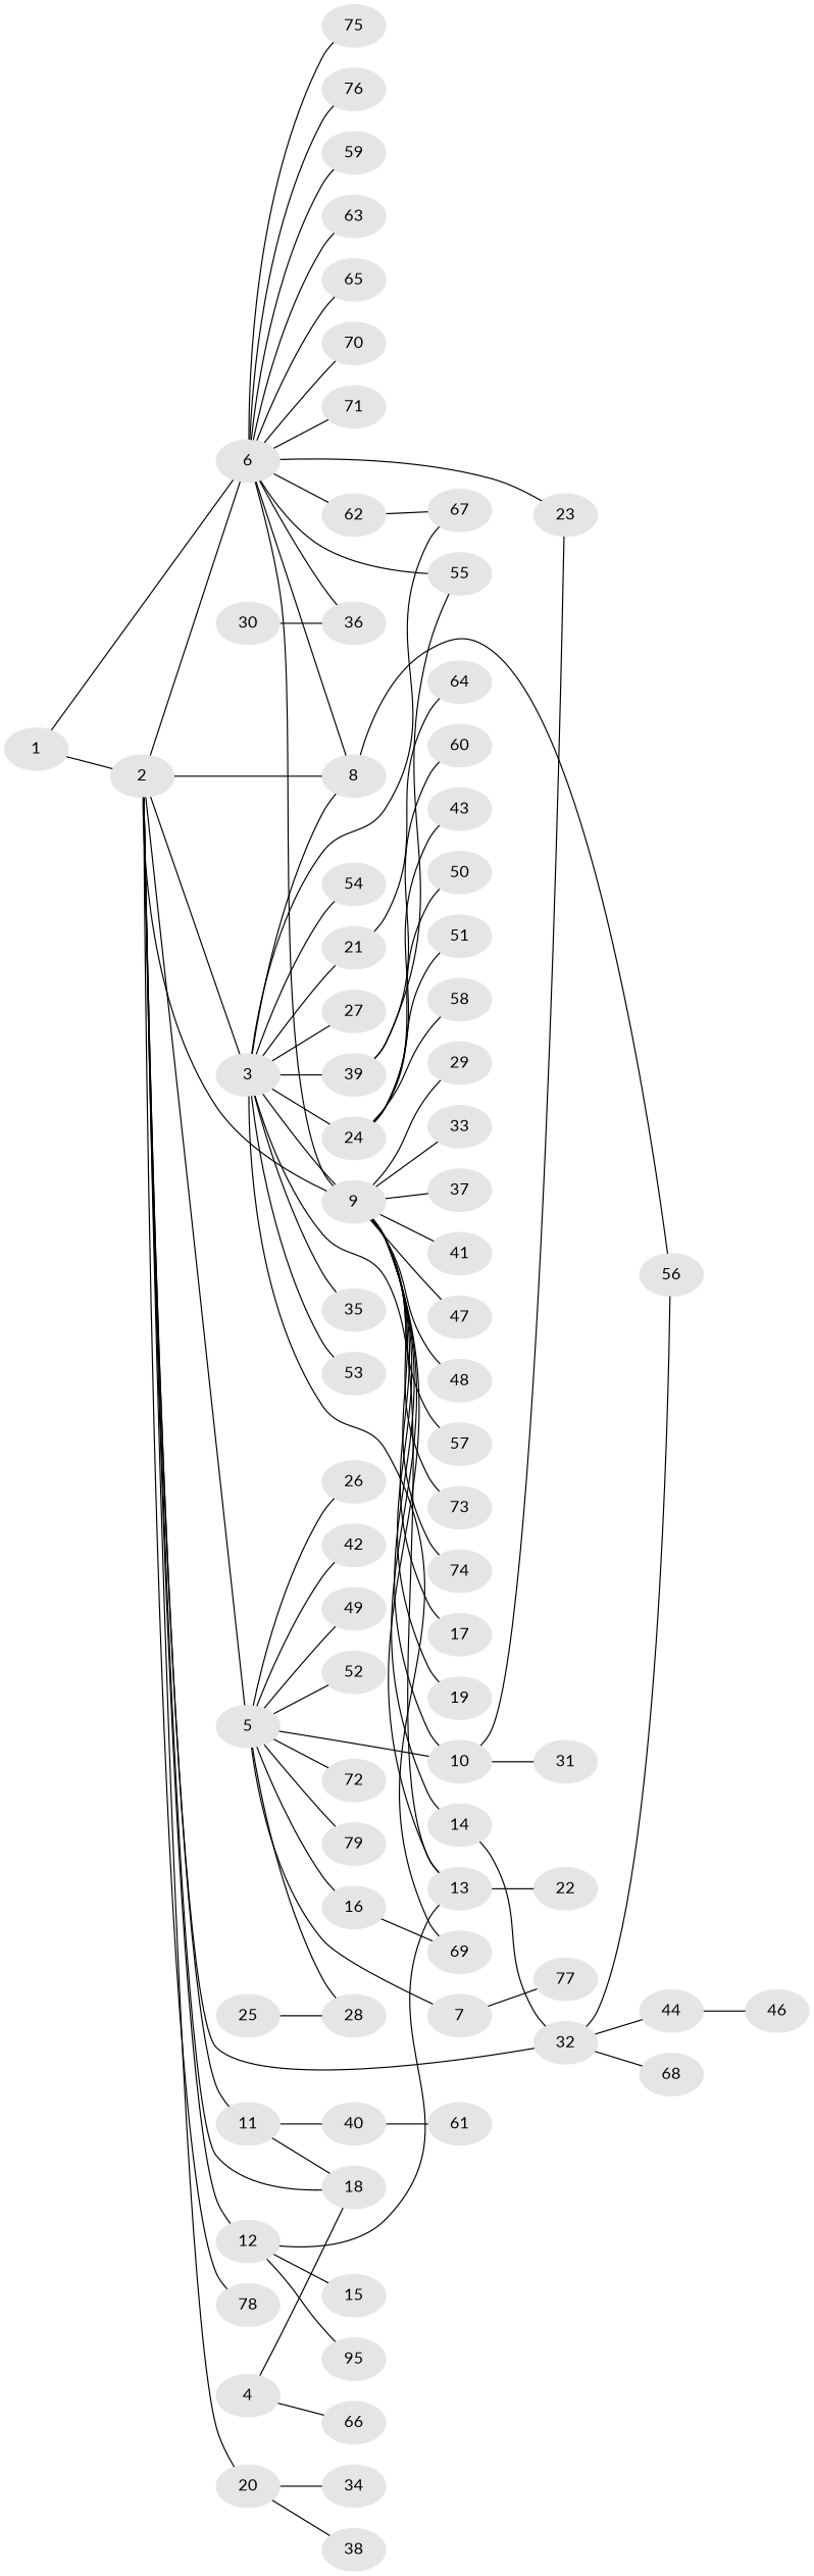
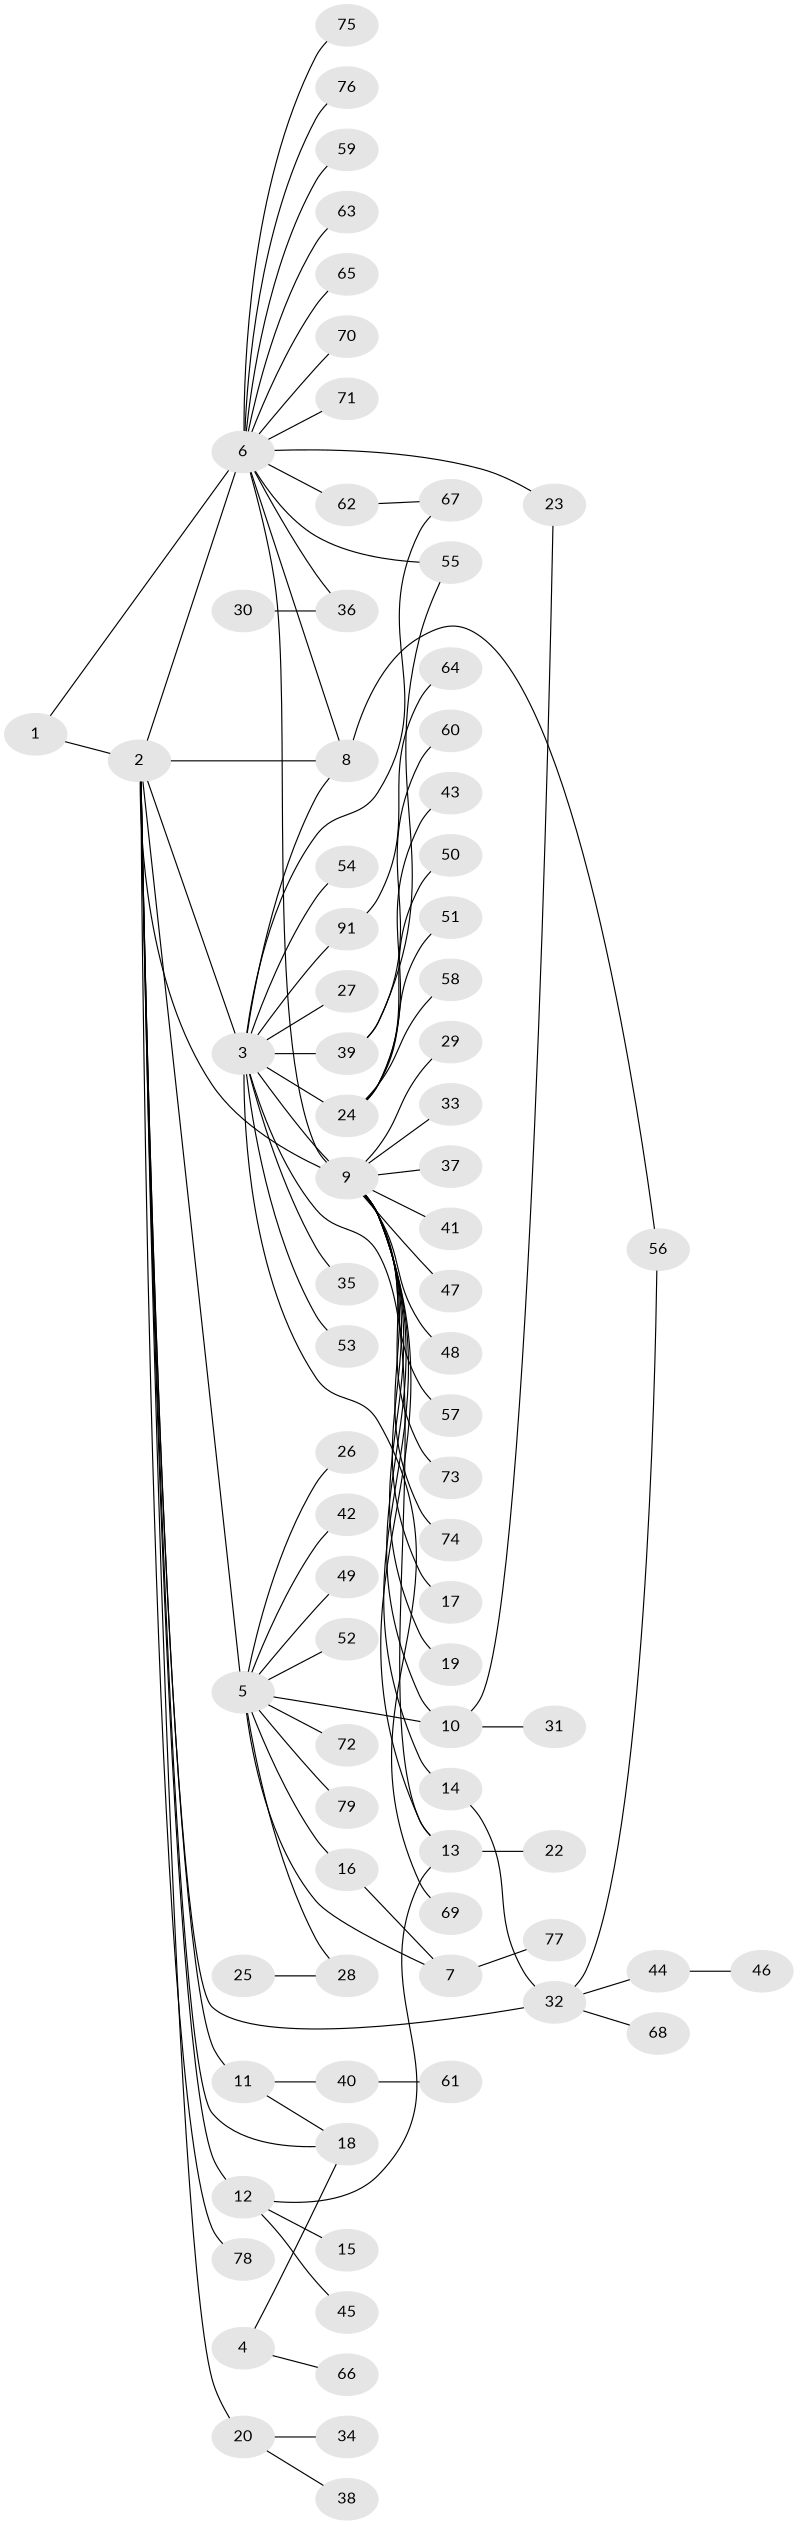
  graph {
    fontname=Lato
    rankdir=LR
    node [color=gray90 fontname=Lato style=filled]
    edge [fontname=Lato weight=1.0]
    1
    2
    6
    3
    5
    8
    9
    11
    12
    18
    20
    32
    78
    23
    36
    55
    59
    62
    63
    65
    70
    71
    75
    76
    13
-   21
+   21 [label=91]
    24
    27
    35
    39
    53
    54
    67
    69
    4
    66
    7
    10
    16
    26
    28
    42
    49
    52
    72
    79
    56
    14
    17
    19
    29
    33
    37
    41
    47
    48
    57
    73
    74
    40
    15
-   45 [label=95]
+   45
    34
    38
    25
    44
    68
    22
    64
    43
    50
    51
    58
    60
    77
    31
    30
    61
    46
    1 -- 2
    1 -- 6
    2 -- 6
    2 -- 3
    2 -- 5
    2 -- 8 [weight=13.0]
    2 -- 9
    2 -- 11
    2 -- 12
    2 -- 18
    2 -- 20
    2 -- 32
    2 -- 78
    6 -- 8
    6 -- 9
    6 -- 23
    6 -- 36
    6 -- 55
    6 -- 59
    6 -- 62
    6 -- 63
    6 -- 65
    6 -- 70
    6 -- 71
    6 -- 75
    6 -- 76
    3 -- 8
    3 -- 9
    3 -- 13
    3 -- 21
    3 -- 24
    3 -- 27
    3 -- 35
    3 -- 39
    3 -- 53
    3 -- 54
    3 -- 67
    3 -- 69
    5 -- 7
    5 -- 10
    5 -- 16
    5 -- 26
    5 -- 28
    5 -- 42
    5 -- 49
    5 -- 52
    5 -- 72
    5 -- 79
    8 -- 56
    9 -- 13
    9 -- 10
    9 -- 14
    9 -- 17
    9 -- 19
    9 -- 29
    9 -- 33
    9 -- 37
    9 -- 41
    9 -- 47
    9 -- 48
    9 -- 57
    9 -- 73
    9 -- 74
    11 -- 18
    11 -- 40
    12 -- 13
    12 -- 15
    12 -- 45
    20 -- 34
    20 -- 38
    32 -- 56
    32 -- 44
    32 -- 68
    62 -- 67
    13 -- 22
    21 -- 64
    24 -- 43
    24 -- 50
    24 -- 51
    24 -- 58
    39 -- 55
    39 -- 60
    4 -- 18
    4 -- 66
    7 -- 77
    10 -- 23
    10 -- 31
-   16 -- 69
+   16 -- 7
    14 -- 32
    40 -- 61 [weight=2.0]
    25 -- 28 [weight=2.0]
    44 -- 46
    30 -- 36
  }
